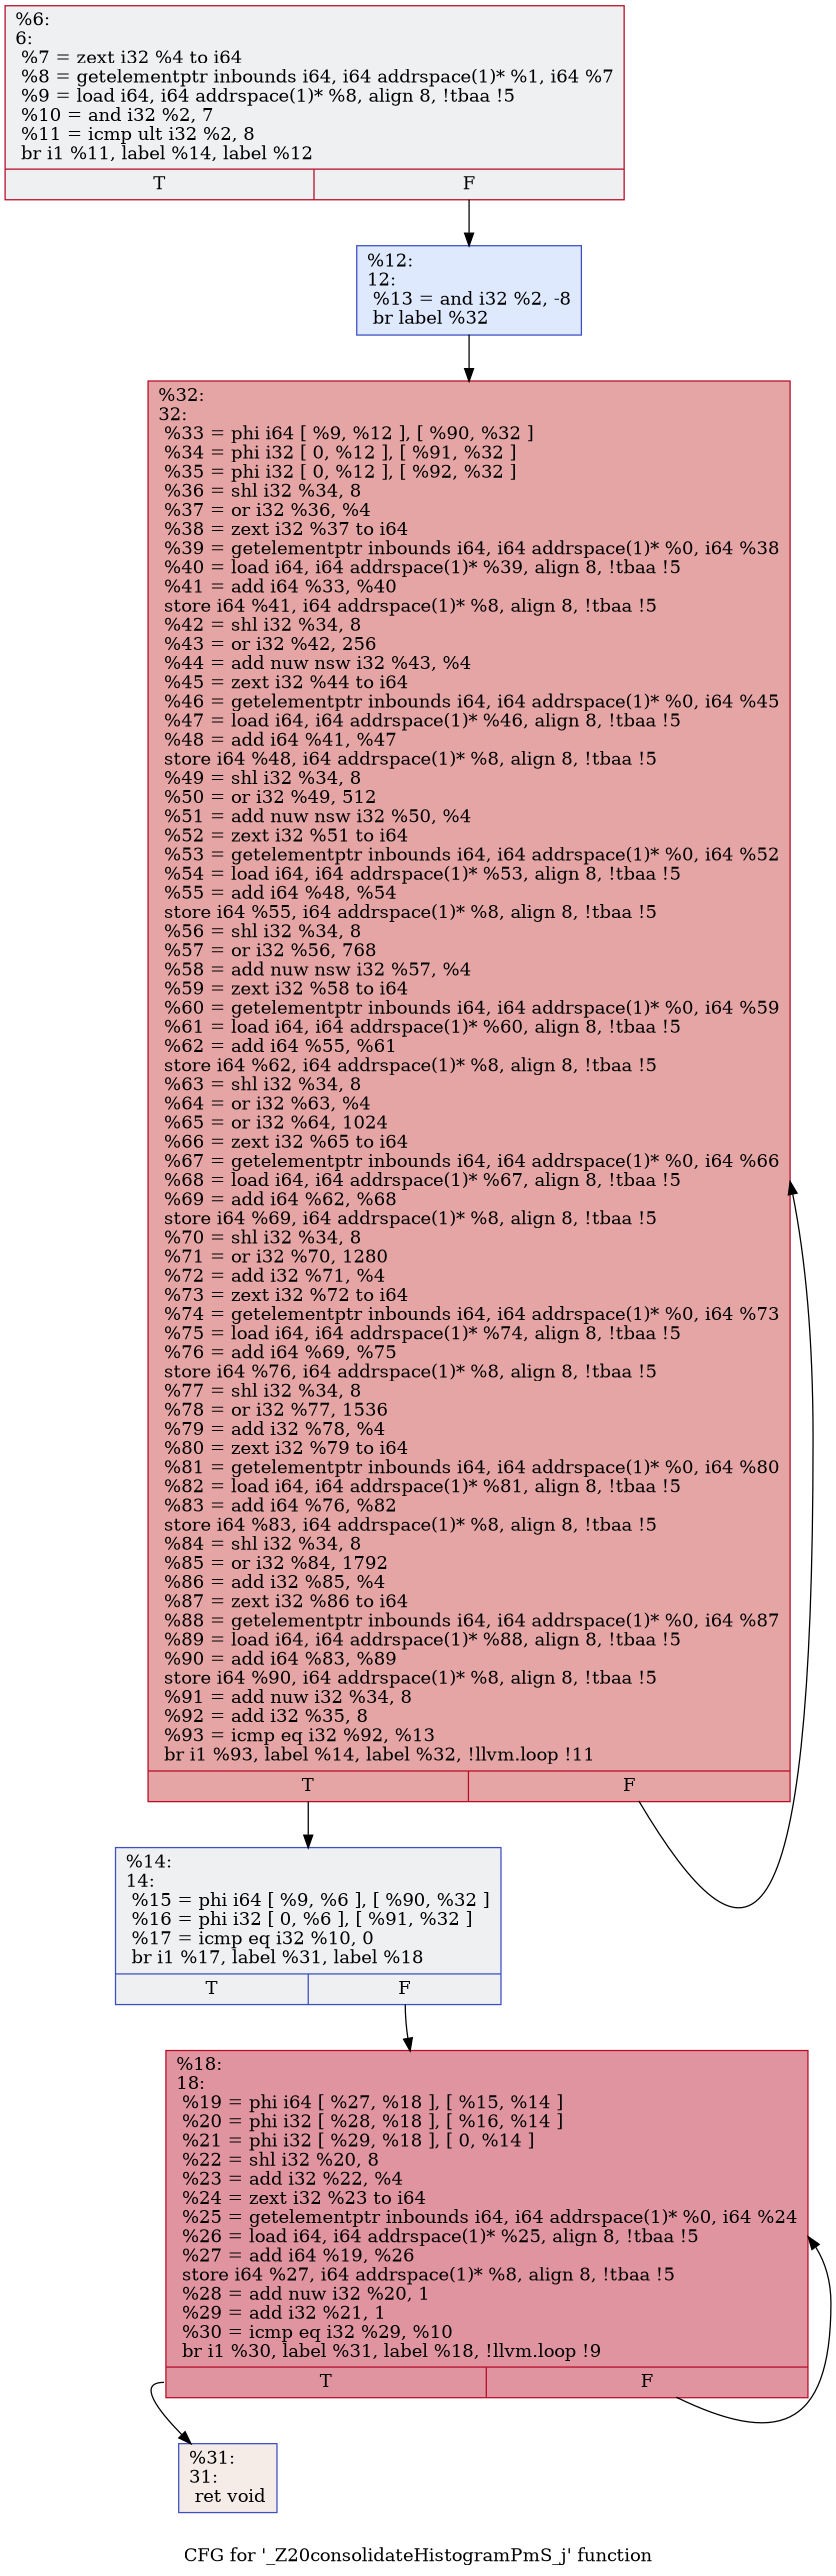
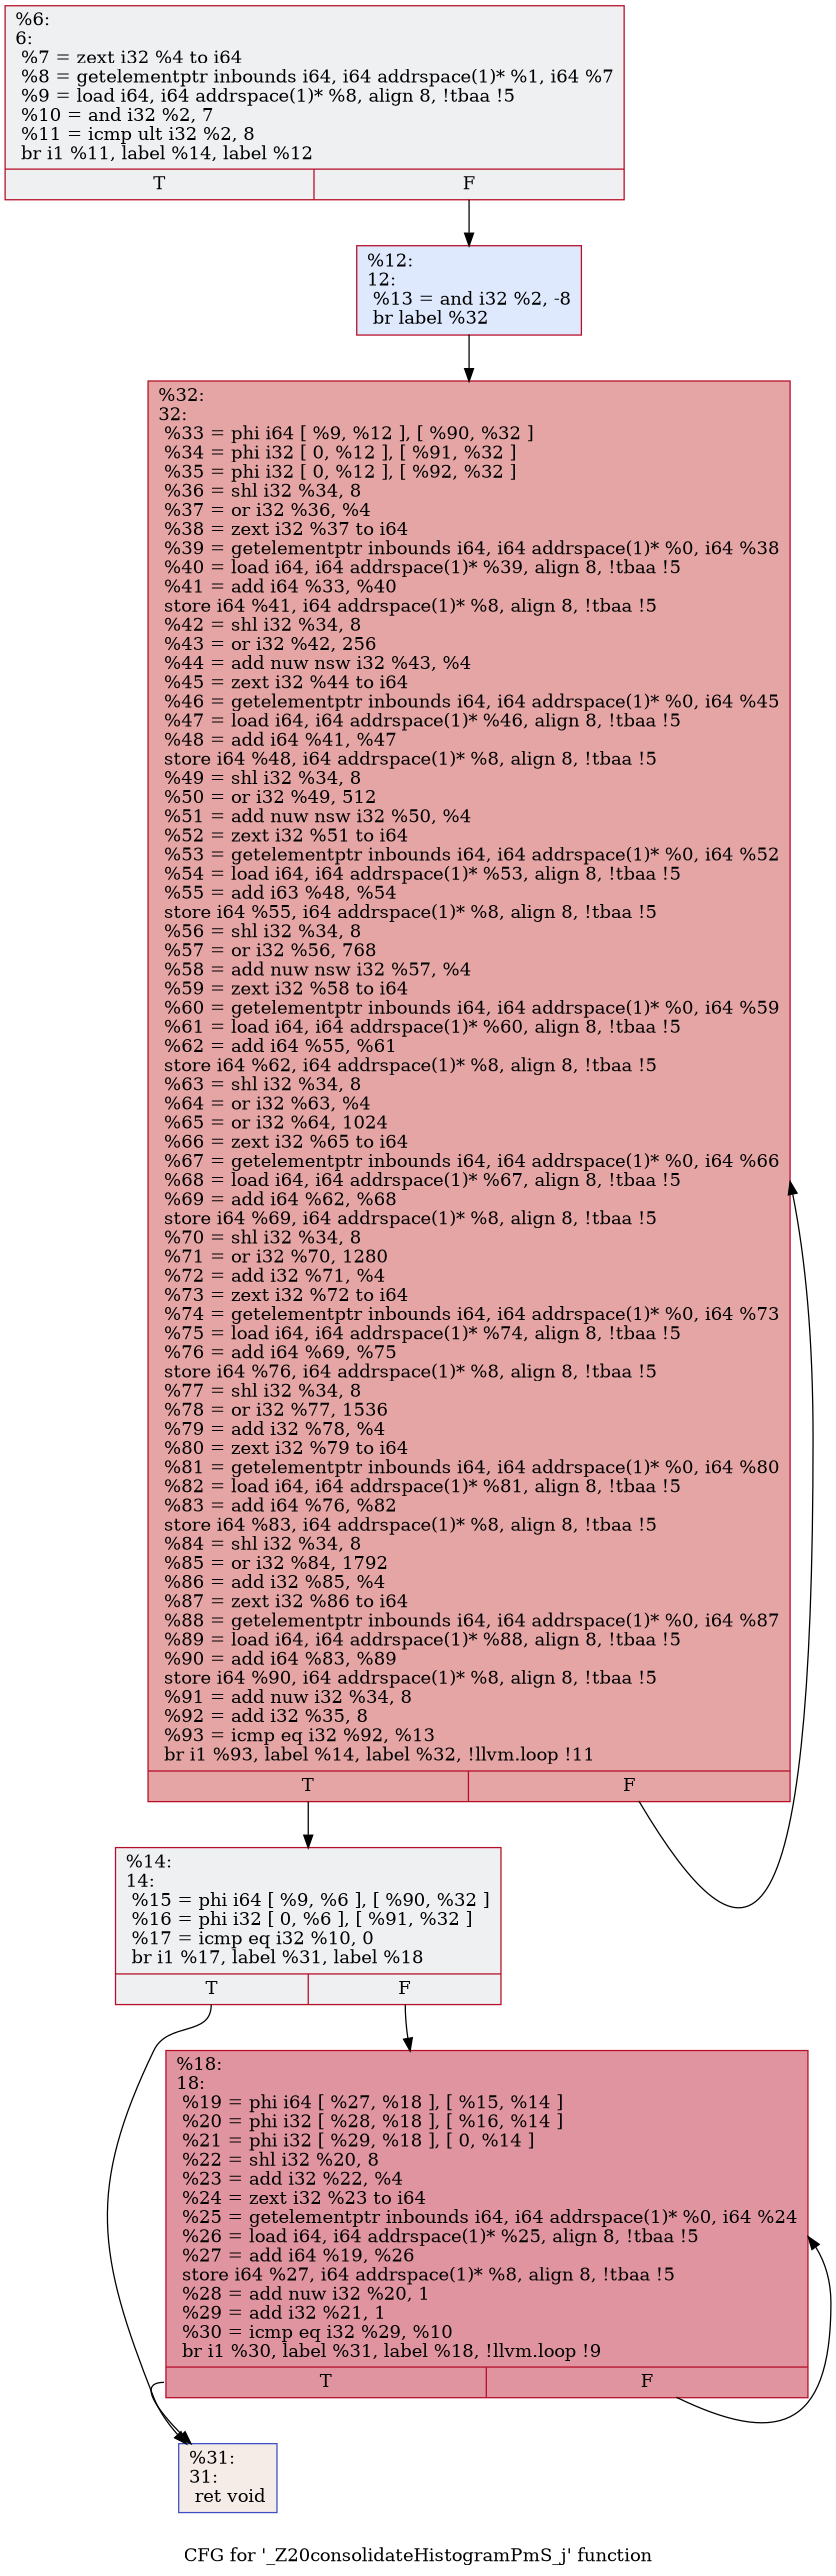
  digraph {
    label="CFG for '_Z20consolidateHistogramPmS_j' function"
    node [color="#3d50c3ff" fillcolor="#d9dce170" shape=record style=filled]
    edge [tailport=s1]
    n1 [fillcolor="#ead5c970" label="{%31:\l31:                                               \l  ret void\l}"]
    n2 [color="#b70d28ff" label="{%6:\l6:                                                \l  %7 = zext i32 %4 to i64\l  %8 = getelementptr inbounds i64, i64 addrspace(1)* %1, i64 %7\l  %9 = load i64, i64 addrspace(1)* %8, align 8, !tbaa !5\l  %10 = and i32 %2, 7\l  %11 = icmp ult i32 %2, 8\l  br i1 %11, label %14, label %12\l|{<s0>T|<s1>F}}"]
-   n3 [fillcolor="#b5cdfa70" label="{%12:\l12:                                               \l  %13 = and i32 %2, -8\l  br label %32\l}"]
-   n4 [label="{%14:\l14:                                               \l  %15 = phi i64 [ %9, %6 ], [ %90, %32 ]\l  %16 = phi i32 [ 0, %6 ], [ %91, %32 ]\l  %17 = icmp eq i32 %10, 0\l  br i1 %17, label %31, label %18\l|{<s0>T|<s1>F}}"]
+   n3 [color="#b70d28ff" fillcolor="#b5cdfa70" label="{%12:\l12:                                               \l  %13 = and i32 %2, -8\l  br label %32\l}"]
+   n4 [color="#b70d28ff" label="{%14:\l14:                                               \l  %15 = phi i64 [ %9, %6 ], [ %90, %32 ]\l  %16 = phi i32 [ 0, %6 ], [ %91, %32 ]\l  %17 = icmp eq i32 %10, 0\l  br i1 %17, label %31, label %18\l|{<s0>T|<s1>F}}"]
    n5 [color="#b70d28ff" fillcolor="#b70d2870" label="{%18:\l18:                                               \l  %19 = phi i64 [ %27, %18 ], [ %15, %14 ]\l  %20 = phi i32 [ %28, %18 ], [ %16, %14 ]\l  %21 = phi i32 [ %29, %18 ], [ 0, %14 ]\l  %22 = shl i32 %20, 8\l  %23 = add i32 %22, %4\l  %24 = zext i32 %23 to i64\l  %25 = getelementptr inbounds i64, i64 addrspace(1)* %0, i64 %24\l  %26 = load i64, i64 addrspace(1)* %25, align 8, !tbaa !5\l  %27 = add i64 %19, %26\l  store i64 %27, i64 addrspace(1)* %8, align 8, !tbaa !5\l  %28 = add nuw i32 %20, 1\l  %29 = add i32 %21, 1\l  %30 = icmp eq i32 %29, %10\l  br i1 %30, label %31, label %18, !llvm.loop !9\l|{<s0>T|<s1>F}}"]
-   n6 [color="#b70d28ff" fillcolor="#c5333470" label="{%32:\l32:                                               \l  %33 = phi i64 [ %9, %12 ], [ %90, %32 ]\l  %34 = phi i32 [ 0, %12 ], [ %91, %32 ]\l  %35 = phi i32 [ 0, %12 ], [ %92, %32 ]\l  %36 = shl i32 %34, 8\l  %37 = or i32 %36, %4\l  %38 = zext i32 %37 to i64\l  %39 = getelementptr inbounds i64, i64 addrspace(1)* %0, i64 %38\l  %40 = load i64, i64 addrspace(1)* %39, align 8, !tbaa !5\l  %41 = add i64 %33, %40\l  store i64 %41, i64 addrspace(1)* %8, align 8, !tbaa !5\l  %42 = shl i32 %34, 8\l  %43 = or i32 %42, 256\l  %44 = add nuw nsw i32 %43, %4\l  %45 = zext i32 %44 to i64\l  %46 = getelementptr inbounds i64, i64 addrspace(1)* %0, i64 %45\l  %47 = load i64, i64 addrspace(1)* %46, align 8, !tbaa !5\l  %48 = add i64 %41, %47\l  store i64 %48, i64 addrspace(1)* %8, align 8, !tbaa !5\l  %49 = shl i32 %34, 8\l  %50 = or i32 %49, 512\l  %51 = add nuw nsw i32 %50, %4\l  %52 = zext i32 %51 to i64\l  %53 = getelementptr inbounds i64, i64 addrspace(1)* %0, i64 %52\l  %54 = load i64, i64 addrspace(1)* %53, align 8, !tbaa !5\l  %55 = add i64 %48, %54\l  store i64 %55, i64 addrspace(1)* %8, align 8, !tbaa !5\l  %56 = shl i32 %34, 8\l  %57 = or i32 %56, 768\l  %58 = add nuw nsw i32 %57, %4\l  %59 = zext i32 %58 to i64\l  %60 = getelementptr inbounds i64, i64 addrspace(1)* %0, i64 %59\l  %61 = load i64, i64 addrspace(1)* %60, align 8, !tbaa !5\l  %62 = add i64 %55, %61\l  store i64 %62, i64 addrspace(1)* %8, align 8, !tbaa !5\l  %63 = shl i32 %34, 8\l  %64 = or i32 %63, %4\l  %65 = or i32 %64, 1024\l  %66 = zext i32 %65 to i64\l  %67 = getelementptr inbounds i64, i64 addrspace(1)* %0, i64 %66\l  %68 = load i64, i64 addrspace(1)* %67, align 8, !tbaa !5\l  %69 = add i64 %62, %68\l  store i64 %69, i64 addrspace(1)* %8, align 8, !tbaa !5\l  %70 = shl i32 %34, 8\l  %71 = or i32 %70, 1280\l  %72 = add i32 %71, %4\l  %73 = zext i32 %72 to i64\l  %74 = getelementptr inbounds i64, i64 addrspace(1)* %0, i64 %73\l  %75 = load i64, i64 addrspace(1)* %74, align 8, !tbaa !5\l  %76 = add i64 %69, %75\l  store i64 %76, i64 addrspace(1)* %8, align 8, !tbaa !5\l  %77 = shl i32 %34, 8\l  %78 = or i32 %77, 1536\l  %79 = add i32 %78, %4\l  %80 = zext i32 %79 to i64\l  %81 = getelementptr inbounds i64, i64 addrspace(1)* %0, i64 %80\l  %82 = load i64, i64 addrspace(1)* %81, align 8, !tbaa !5\l  %83 = add i64 %76, %82\l  store i64 %83, i64 addrspace(1)* %8, align 8, !tbaa !5\l  %84 = shl i32 %34, 8\l  %85 = or i32 %84, 1792\l  %86 = add i32 %85, %4\l  %87 = zext i32 %86 to i64\l  %88 = getelementptr inbounds i64, i64 addrspace(1)* %0, i64 %87\l  %89 = load i64, i64 addrspace(1)* %88, align 8, !tbaa !5\l  %90 = add i64 %83, %89\l  store i64 %90, i64 addrspace(1)* %8, align 8, !tbaa !5\l  %91 = add nuw i32 %34, 8\l  %92 = add i32 %35, 8\l  %93 = icmp eq i32 %92, %13\l  br i1 %93, label %14, label %32, !llvm.loop !11\l|{<s0>T|<s1>F}}"]
+   n6 [color="#b70d28ff" fillcolor="#c5333470" label="{%32:\l32:                                               \l  %33 = phi i64 [ %9, %12 ], [ %90, %32 ]\l  %34 = phi i32 [ 0, %12 ], [ %91, %32 ]\l  %35 = phi i32 [ 0, %12 ], [ %92, %32 ]\l  %36 = shl i32 %34, 8\l  %37 = or i32 %36, %4\l  %38 = zext i32 %37 to i64\l  %39 = getelementptr inbounds i64, i64 addrspace(1)* %0, i64 %38\l  %40 = load i64, i64 addrspace(1)* %39, align 8, !tbaa !5\l  %41 = add i64 %33, %40\l  store i64 %41, i64 addrspace(1)* %8, align 8, !tbaa !5\l  %42 = shl i32 %34, 8\l  %43 = or i32 %42, 256\l  %44 = add nuw nsw i32 %43, %4\l  %45 = zext i32 %44 to i64\l  %46 = getelementptr inbounds i64, i64 addrspace(1)* %0, i64 %45\l  %47 = load i64, i64 addrspace(1)* %46, align 8, !tbaa !5\l  %48 = add i64 %41, %47\l  store i64 %48, i64 addrspace(1)* %8, align 8, !tbaa !5\l  %49 = shl i32 %34, 8\l  %50 = or i32 %49, 512\l  %51 = add nuw nsw i32 %50, %4\l  %52 = zext i32 %51 to i64\l  %53 = getelementptr inbounds i64, i64 addrspace(1)* %0, i64 %52\l  %54 = load i64, i64 addrspace(1)* %53, align 8, !tbaa !5\l  %55 = add i63 %48, %54\l  store i64 %55, i64 addrspace(1)* %8, align 8, !tbaa !5\l  %56 = shl i32 %34, 8\l  %57 = or i32 %56, 768\l  %58 = add nuw nsw i32 %57, %4\l  %59 = zext i32 %58 to i64\l  %60 = getelementptr inbounds i64, i64 addrspace(1)* %0, i64 %59\l  %61 = load i64, i64 addrspace(1)* %60, align 8, !tbaa !5\l  %62 = add i64 %55, %61\l  store i64 %62, i64 addrspace(1)* %8, align 8, !tbaa !5\l  %63 = shl i32 %34, 8\l  %64 = or i32 %63, %4\l  %65 = or i32 %64, 1024\l  %66 = zext i32 %65 to i64\l  %67 = getelementptr inbounds i64, i64 addrspace(1)* %0, i64 %66\l  %68 = load i64, i64 addrspace(1)* %67, align 8, !tbaa !5\l  %69 = add i64 %62, %68\l  store i64 %69, i64 addrspace(1)* %8, align 8, !tbaa !5\l  %70 = shl i32 %34, 8\l  %71 = or i32 %70, 1280\l  %72 = add i32 %71, %4\l  %73 = zext i32 %72 to i64\l  %74 = getelementptr inbounds i64, i64 addrspace(1)* %0, i64 %73\l  %75 = load i64, i64 addrspace(1)* %74, align 8, !tbaa !5\l  %76 = add i64 %69, %75\l  store i64 %76, i64 addrspace(1)* %8, align 8, !tbaa !5\l  %77 = shl i32 %34, 8\l  %78 = or i32 %77, 1536\l  %79 = add i32 %78, %4\l  %80 = zext i32 %79 to i64\l  %81 = getelementptr inbounds i64, i64 addrspace(1)* %0, i64 %80\l  %82 = load i64, i64 addrspace(1)* %81, align 8, !tbaa !5\l  %83 = add i64 %76, %82\l  store i64 %83, i64 addrspace(1)* %8, align 8, !tbaa !5\l  %84 = shl i32 %34, 8\l  %85 = or i32 %84, 1792\l  %86 = add i32 %85, %4\l  %87 = zext i32 %86 to i64\l  %88 = getelementptr inbounds i64, i64 addrspace(1)* %0, i64 %87\l  %89 = load i64, i64 addrspace(1)* %88, align 8, !tbaa !5\l  %90 = add i64 %83, %89\l  store i64 %90, i64 addrspace(1)* %8, align 8, !tbaa !5\l  %91 = add nuw i32 %34, 8\l  %92 = add i32 %35, 8\l  %93 = icmp eq i32 %92, %13\l  br i1 %93, label %14, label %32, !llvm.loop !11\l|{<s0>T|<s1>F}}"]
    n2 -> n3
    n3 -> n6 [tailport=s0]
+   n4 -> n1 [tailport=s0]
    n4 -> n5
    n5 -> n1 [tailport=s0]
    n5 -> n5
    n6 -> n4 [tailport=s0]
    n6 -> n6
  }
